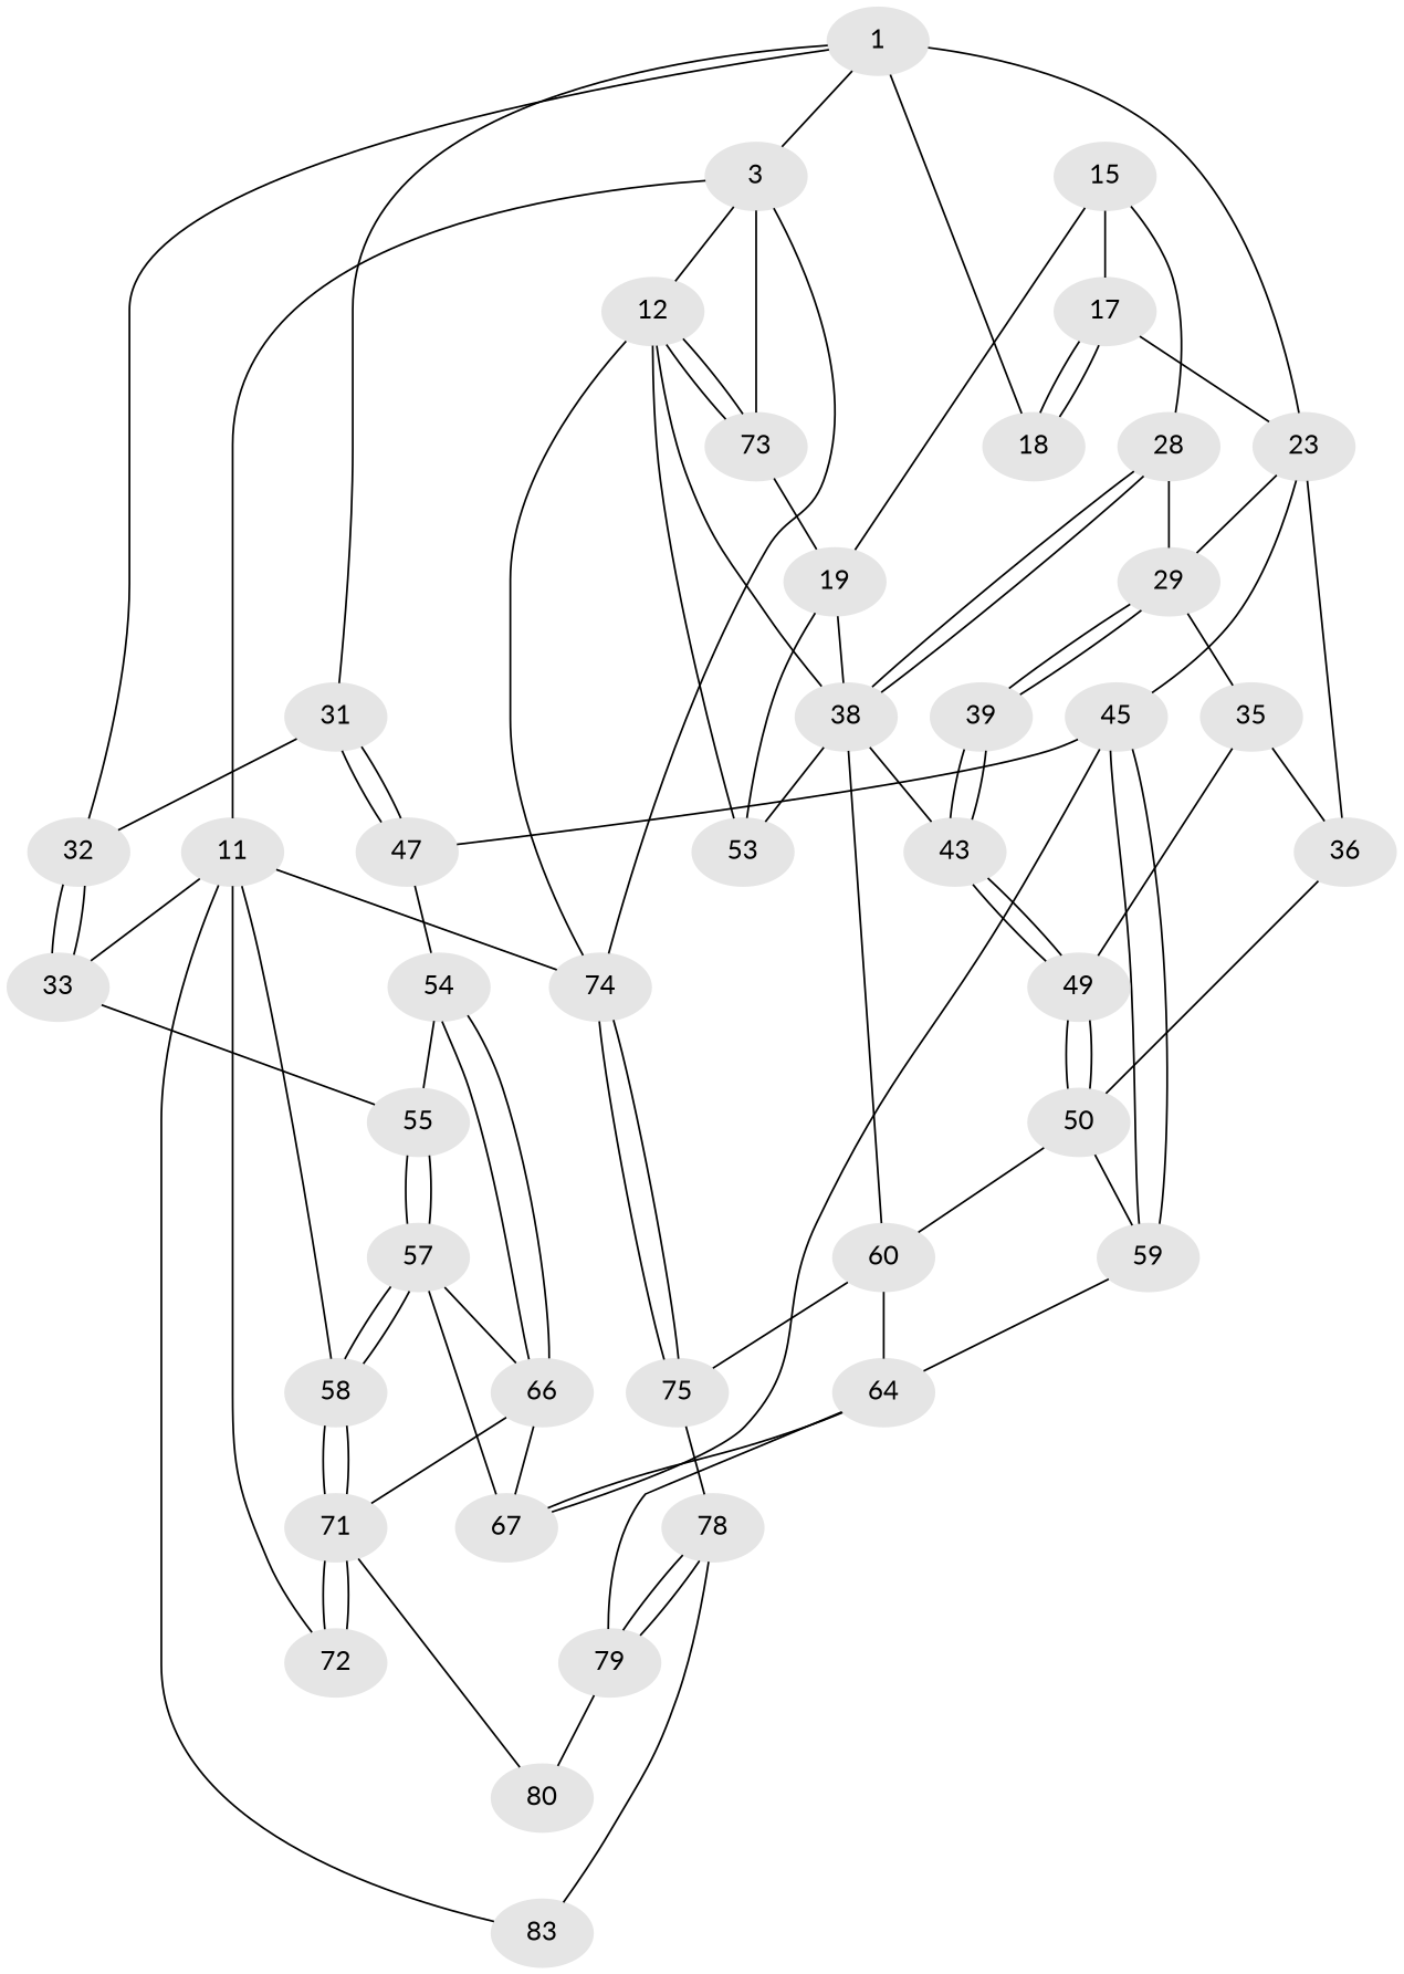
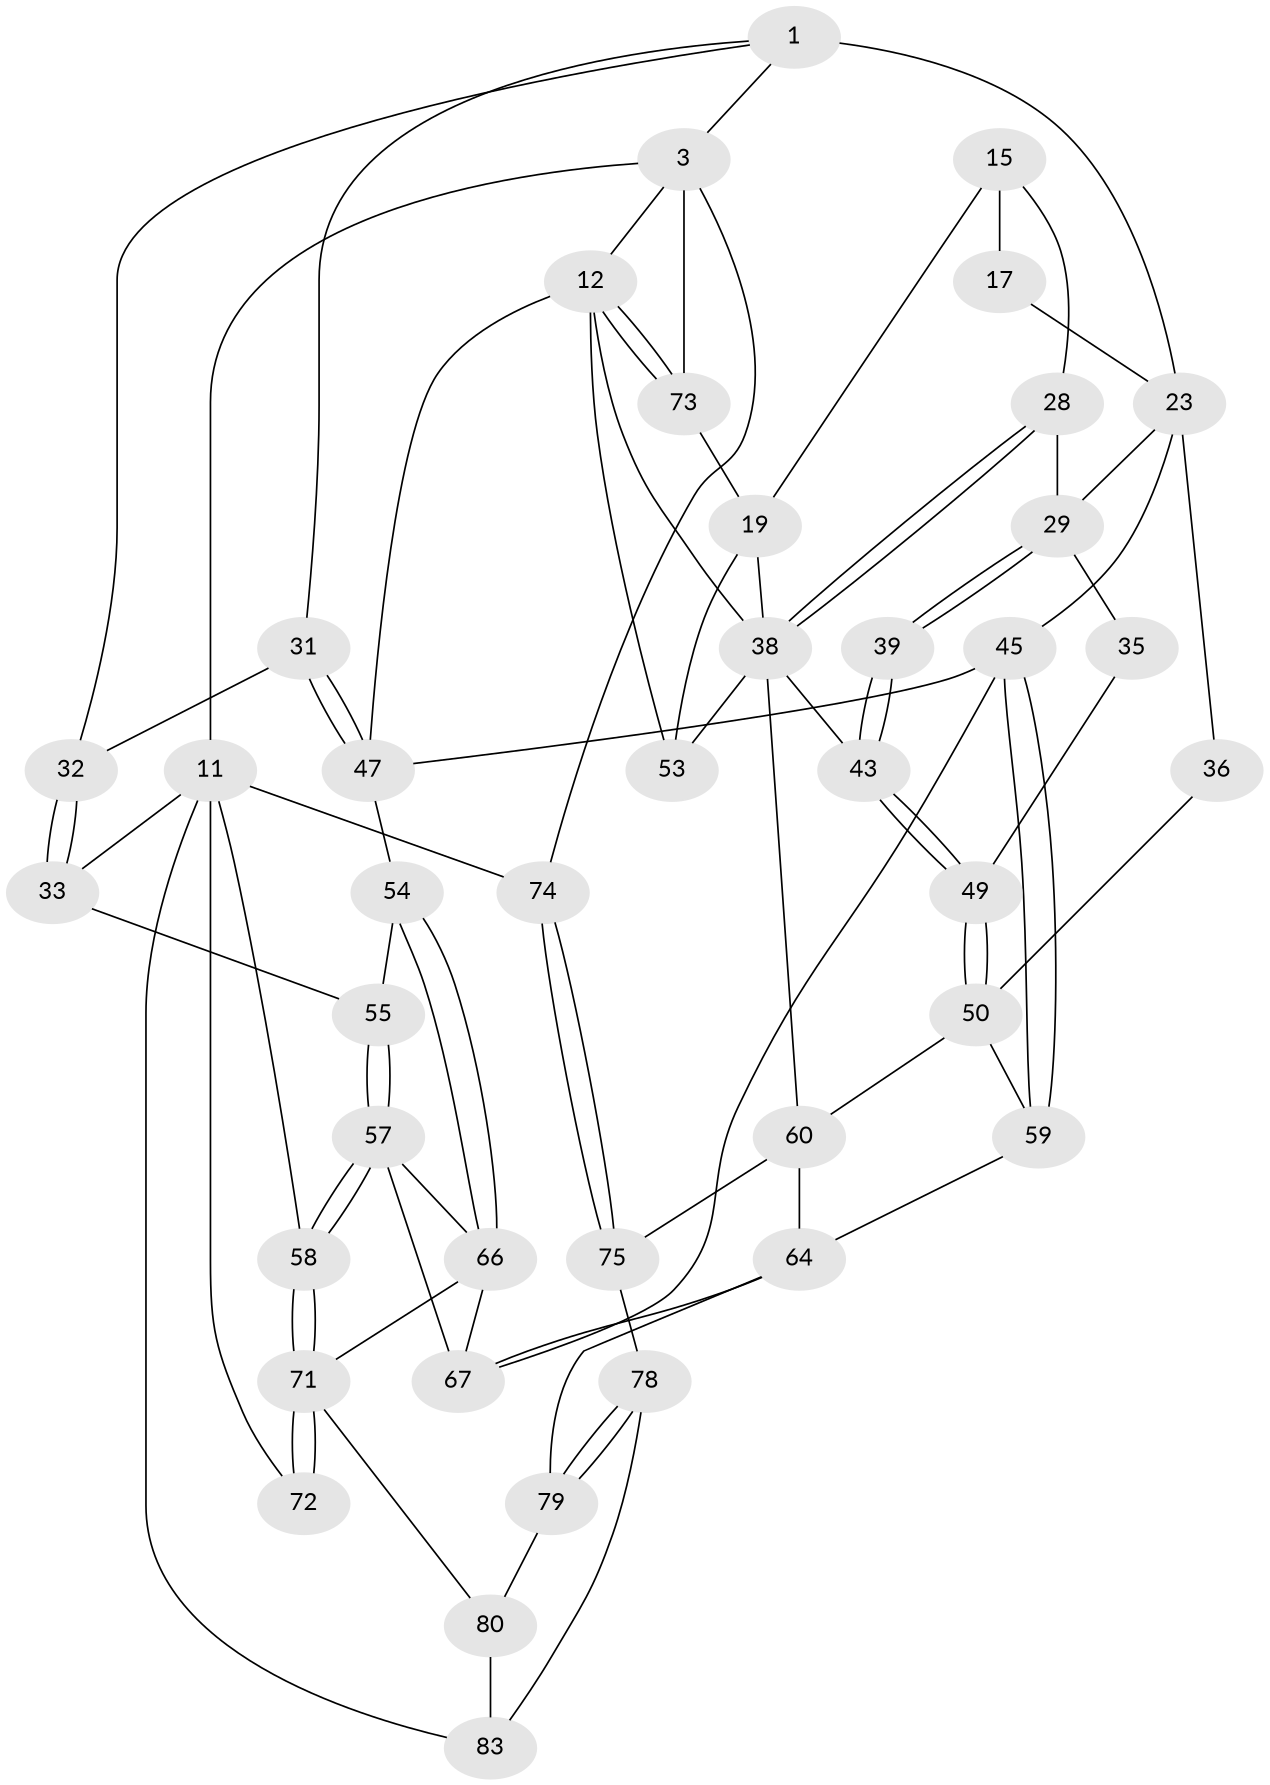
  graph {
    fontname=Lato
    node [color=gray90 fontname=Lato style=filled]
    edge [fontname=Lato]
    1 [super="+2+6"]
    3 [super="+4+14"]
-   18
    23 [super="+27+24"]
    31
    32
    11 [super="+73+34"]
    12 [super="+52"]
    n9 [label=73]
    74
    29 [super="+30"]
    36 [super="+48"]
    45 [super="+46"]
    47
    33
    58
    72
    83 [super="+84"]
    38 [super="+41"]
    53
    19 [super="+37"]
    15 [super="+16+20"]
    17
    28
    75
    55
    71 [super="+76"]
    43
    60 [super="+61"]
    35 [super="+40"]
    39
    50 [super="+51"]
    59 [super="+65"]
    67 [super="+68"]
    49
    54
    57
    64 [super="+77"]
    66 [super="+69"]
    80 [super="+81"]
    79
    78
    1 -- 3 [weight=2]
-   1 -- 18 [weight=2]
    1 -- 23 [weight=2]
    1 -- 31
    1 -- 32
    3 -- 11 [weight=2]
    3 -- 12
    3 -- n9
    3 -- 74
    23 -- 29
    23 -- 36 [weight=2]
    23 -- 45
    31 -- 32
    31 -- 47
    31 -- 47
    32 -- 33
    32 -- 33
    11 -- 74
    11 -- 33
    11 -- 58
    11 -- 72
    11 -- 83
    12 -- n9
    12 -- n9
-   12 -- 74
+   12 -- 47
    12 -- 38
    12 -- 53
    n9 -- 19
    74 -- 75
    74 -- 75
    29 -- 35
    29 -- 39
    29 -- 39
    36 -- 50
    45 -- 47
    45 -- 59
    45 -- 59
    45 -- 67
    47 -- 54
    33 -- 55
    58 -- 71
    58 -- 71
    38 -- 53
    38 -- 43
    38 -- 60 [weight=2]
    19 -- 38
    19 -- 53
    15 -- 19
    15 -- 17
    15 -- 28
-   17 -- 18
-   17 -- 18
    17 -- 23
    28 -- 29
    28 -- 38
    28 -- 38
    75 -- 78
    55 -- 57
    55 -- 57
    71 -- 72 [weight=2]
    71 -- 72
    71 -- 80
    43 -- 49
    43 -- 49
    60 -- 75
    60 -- 64
-   35 -- 36
    35 -- 49
    39 -- 43
    39 -- 43
    50 -- 60
    50 -- 59
    59 -- 64
    49 -- 50
    49 -- 50
    54 -- 55
    54 -- 66
    54 -- 66
    57 -- 58
    57 -- 58
    57 -- 67
    57 -- 66
    64 -- 67
    64 -- 79
    66 -- 71
    66 -- 67
+   80 -- 83 [weight=2]
    79 -- 80
    78 -- 83
    78 -- 79
    78 -- 79
  }
